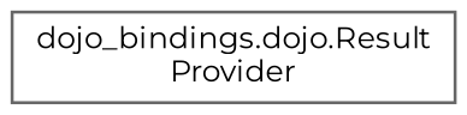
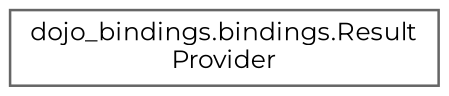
  digraph {
    rankdir=LR
    fontname=Montserrat
-   n1 [color=grey40 fillcolor=white fontname=Montserrat fontsize=10 height=0.2 label="dojo_bindings.dojo.Result\lProvider" shape=box style=filled width=0.4]
+   n1 [color=grey40 fillcolor=white fontname=Montserrat fontsize=10 height=0.2 label="dojo_bindings.bindings.Result\lProvider" shape=box style=filled width=0.4]
  }
